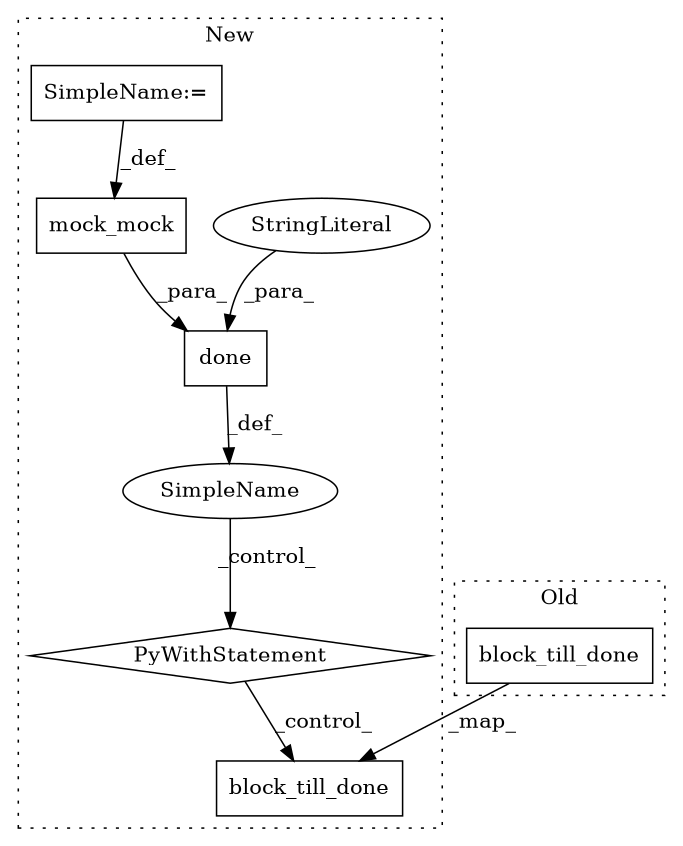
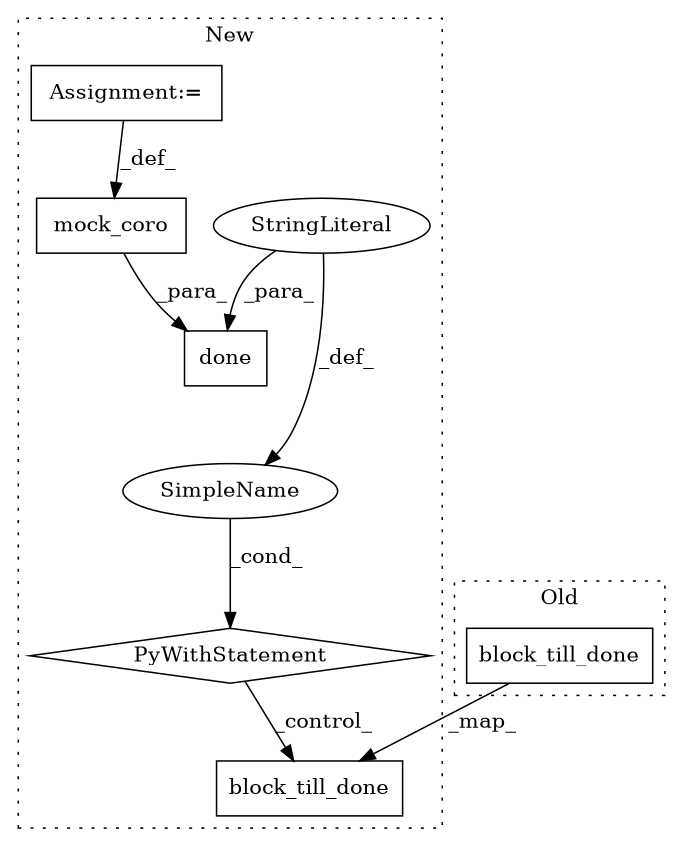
  digraph {
    node [a=32 l=17 shape=box]
    n1 [label=block_till_done s=5701]
    n2 [a=42 label=SimpleName shape=ellipse l=""]
    n3 [a=104 l="10,2" label=PyWithStatement s="5463,5586" shape=diamond]
    n4 [l="6,1" label=done s="5473,5585"]
    n5 [a=45 l=49 label=StringLiteral s=5479 shape=ellipse]
-   n6 [a=7 l=6 label="SimpleName:=" s=5363]
-   n7 [l="10,1" label=mock_mock s="5529,5584"]
+   n6 [a=7 l=6 label="Assignment:=" s=5363]
+   n7 [l="10,1" label=mock_coro s="5529,5584"]
    n8 [label=block_till_done s=5642]
    subgraph cluster_1 {
      label=New
      style=dotted
      n1
      n2
      n3
      n4
      n5
      n6
      n7
    }
    subgraph cluster_2 {
      label=Old
      style=dotted
      n8
    }
-   n2 -> n3 [label=_control_]
+   n2 -> n3 [label=_cond_]
    n3 -> n1 [label=_control_]
-   n4 -> n2 [label=_def_]
+   n5 -> n2 [label=_def_]
    n5 -> n4 [label=_para_]
    n6 -> n7 [label=_def_]
    n7 -> n4 [label=_para_]
    n8 -> n1 [label=_map_]
  }
